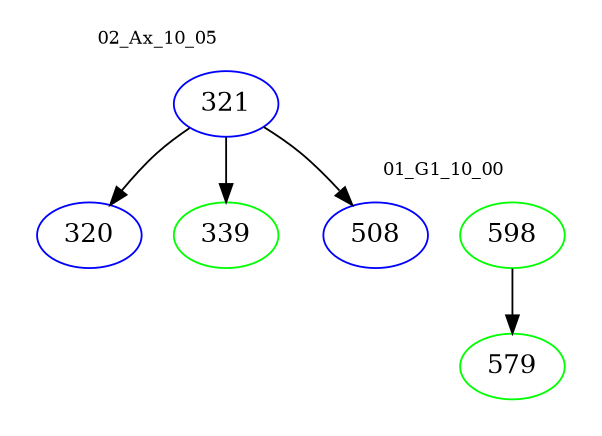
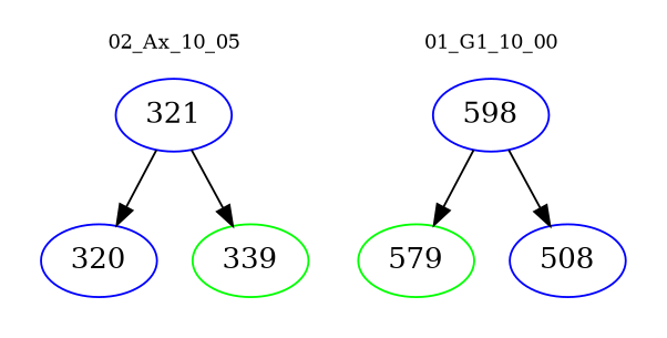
  digraph {
    node [color=blue]
    edge [color=black]
    n1 [label=321]
    n2 [label=320]
    n3 [color=green label=339]
-   n4 [color=green label=598]
+   n4 [label=598]
    n5 [color=green label=579]
    n6 [label=508]
    subgraph cluster_1 {
      color=white
      fontsize=10
      label="02_Ax_10_05"
      n1
      n2
      n3
    }
    subgraph cluster_2 {
      color=white
      fontsize=10
      label="01_G1_10_00"
      n4
      n5
      n6
    }
    n1 -> n2
    n1 -> n3
    n4 -> n5
-   n1 -> n6
+   n4 -> n6
  }
